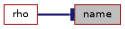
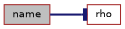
  digraph {
    rankdir=LR
    node [color=brown fontname=Helvetica fontsize=10 shape=record]
    n1 [fillcolor=grey75 fontcolor=black height=0.2 label=name style=filled width=0.4]
    n2 [height=0.2 label=rho width=0.4]
-   n2 -> n1 [color=midnightblue fontname=Helvetica fontsize=10 labelfontname=Helvetica labelfontsize=10 style=bold arrowhead=tee]
+   n1 -> n2 [color=midnightblue fontname=Helvetica fontsize=10 labelfontname=Helvetica labelfontsize=10 style=bold arrowhead=tee]
  }
